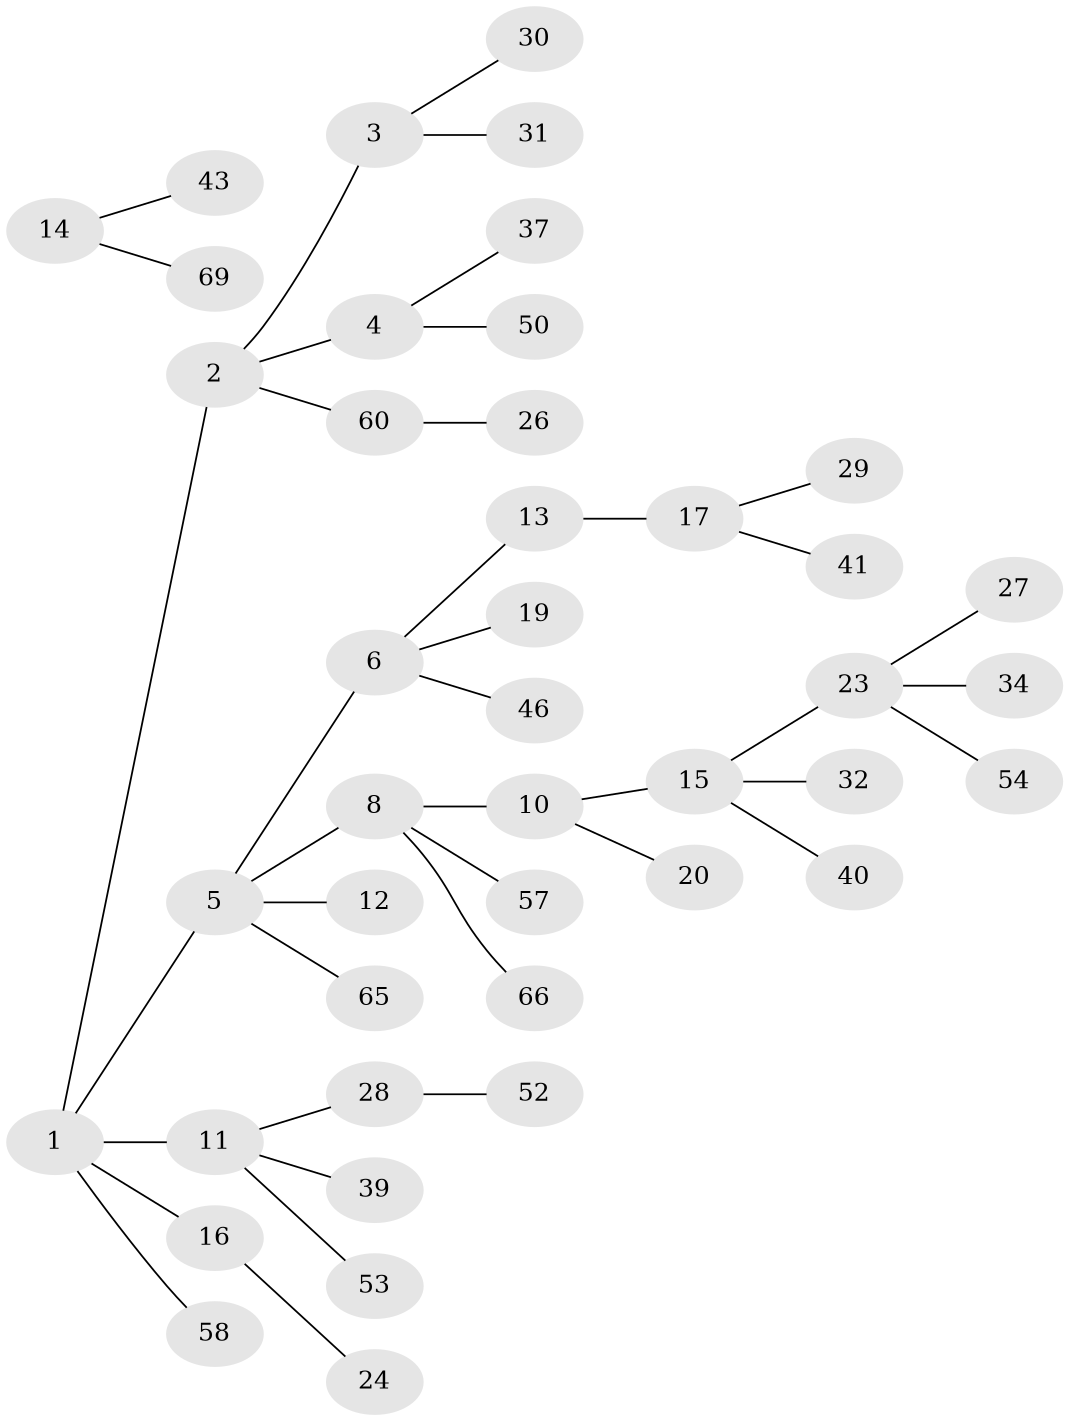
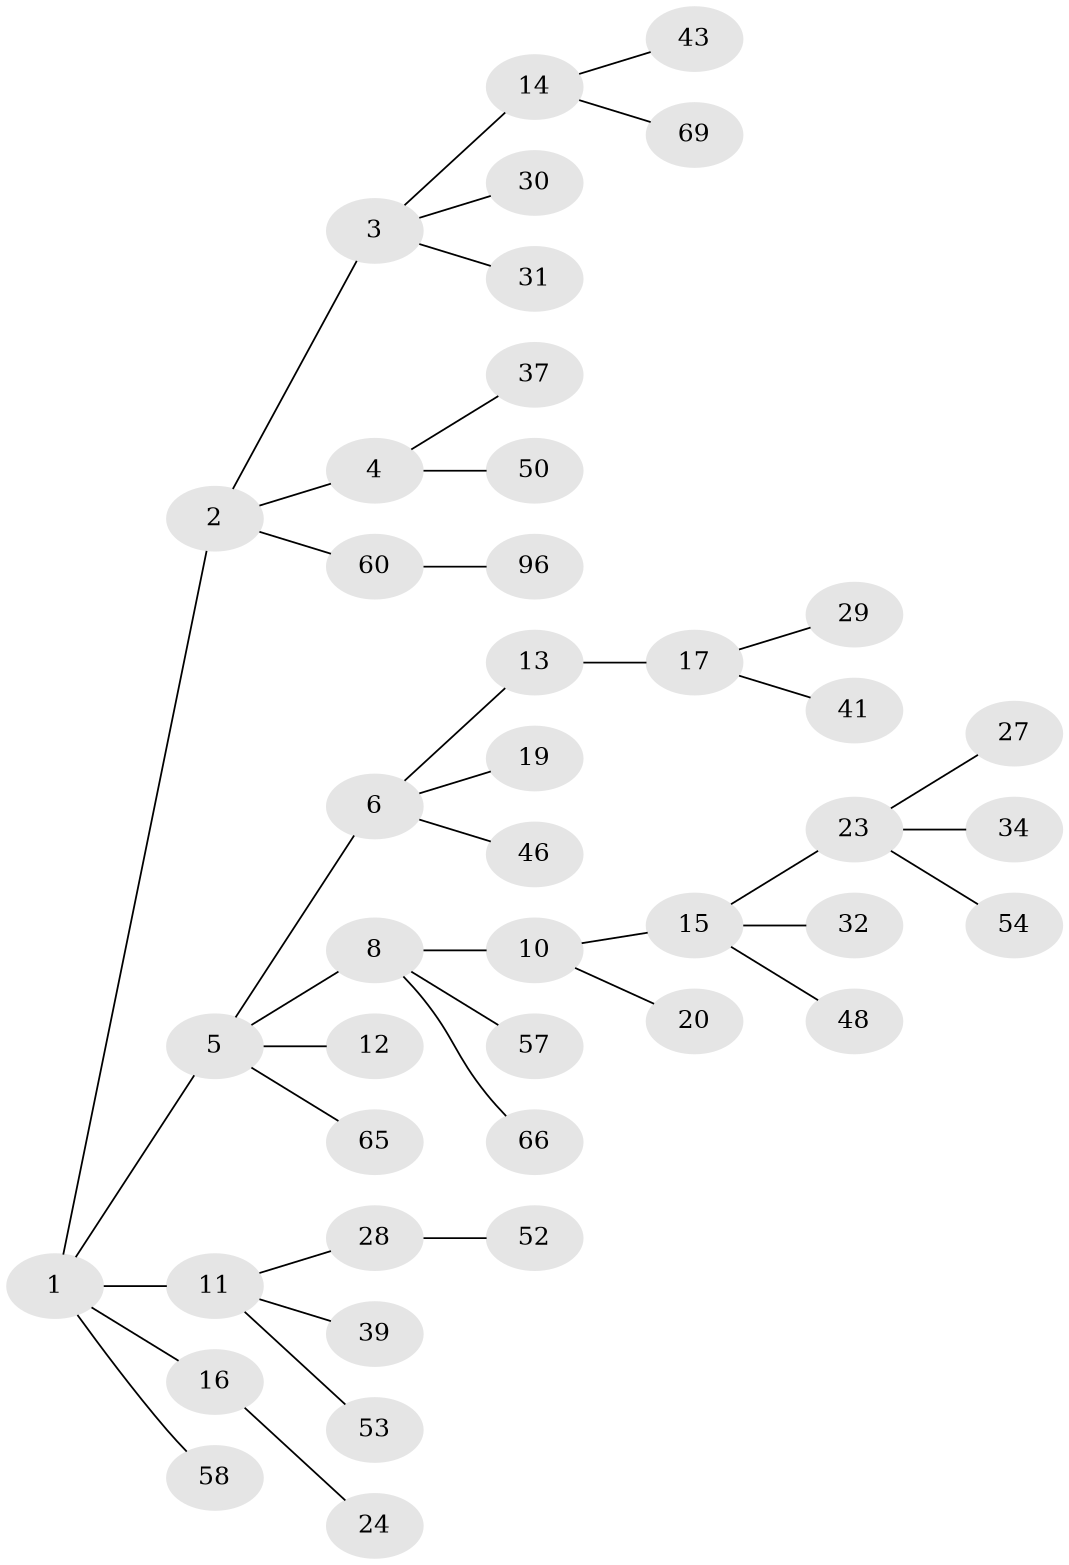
  graph {
    rankdir=LR
    node [color=gray90 style=filled]
    1 [super="+9"]
    2 [super="+51"]
    5 [super="+7"]
    11 [super="+18"]
    16 [super="+21"]
    58
    3 [super="+55"]
    4 [super="+62"]
    60
    6 [super="+25"]
    8 [super="+45"]
    12 [super="+36"]
    65 [super="+68"]
    28 [super="+64"]
    39 [super="+67"]
    53 [super="+63"]
    24
    14 [super="+22"]
    30
    31
    37 [super="+44"]
    50
-   26
+   26 [label=96]
    n24 [label=43]
    69
    13 [super="+59"]
    19
    46
    10 [super="+61"]
    57
    66
    17 [super="+35"]
    15 [super="+33"]
    20 [super="+47"]
    23 [super="+49"]
    32
-   48 [label=40]
+   48
    52
    29
    41 [super="+43"]
    27 [super="+38"]
    34 [super="+42"]
    54
    1 -- 2
    1 -- 5
    1 -- 11
    1 -- 16
    1 -- 58
    2 -- 3
    2 -- 4
    2 -- 60
    5 -- 6
    5 -- 8
    5 -- 12
    5 -- 65
    11 -- 28
    11 -- 39
    11 -- 53
    16 -- 24
+   3 -- 14
    3 -- 30
    3 -- 31
    4 -- 37
    4 -- 50
    60 -- 26
    6 -- 13
    6 -- 19
    6 -- 46
    8 -- 10
    8 -- 57
    8 -- 66
    28 -- 52
    14 -- n24
    14 -- 69
    13 -- 17
    10 -- 15
    10 -- 20
    17 -- 29
    17 -- 41
    15 -- 23
    15 -- 32
    15 -- 48
    23 -- 27
    23 -- 34
    23 -- 54
  }
